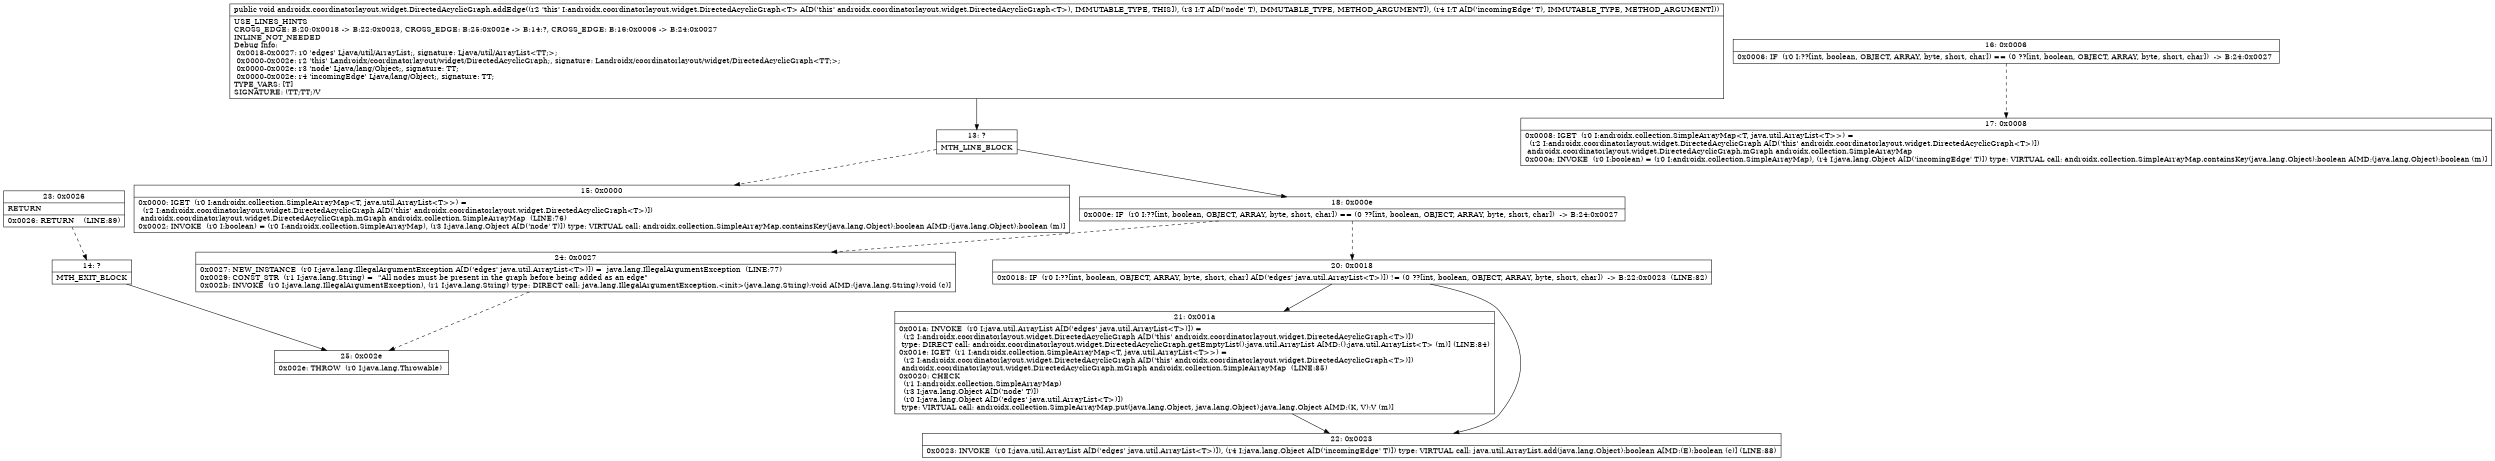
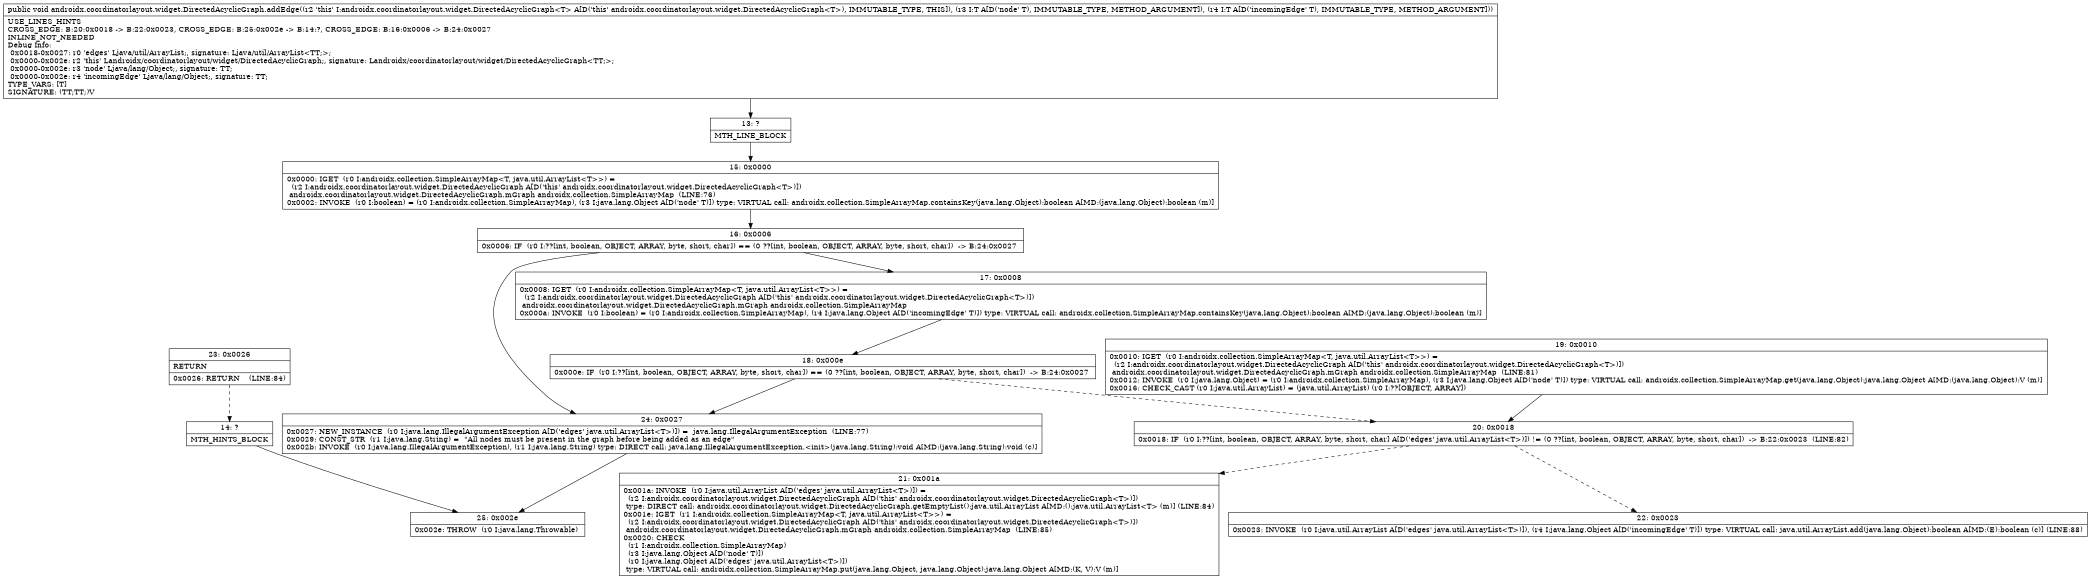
  digraph {
    node [shape=record]
    n1 [label="{13\:\ ?|MTH_LINE_BLOCK\l}"]
    n2 [label="{15\:\ 0x0000|0x0000: IGET  (r0 I:androidx.collection.SimpleArrayMap\<T, java.util.ArrayList\<T\>\>) = \l  (r2 I:androidx.coordinatorlayout.widget.DirectedAcyclicGraph A[D('this' androidx.coordinatorlayout.widget.DirectedAcyclicGraph\<T\>)])\l androidx.coordinatorlayout.widget.DirectedAcyclicGraph.mGraph androidx.collection.SimpleArrayMap  (LINE:76)\l0x0002: INVOKE  (r0 I:boolean) = (r0 I:androidx.collection.SimpleArrayMap), (r3 I:java.lang.Object A[D('node' T)]) type: VIRTUAL call: androidx.collection.SimpleArrayMap.containsKey(java.lang.Object):boolean A[MD:(java.lang.Object):boolean (m)]\l}"]
    n3 [label="{16\:\ 0x0006|0x0006: IF  (r0 I:??[int, boolean, OBJECT, ARRAY, byte, short, char]) == (0 ??[int, boolean, OBJECT, ARRAY, byte, short, char])  \-\> B:24:0x0027 \l}"]
    n4 [label="{17\:\ 0x0008|0x0008: IGET  (r0 I:androidx.collection.SimpleArrayMap\<T, java.util.ArrayList\<T\>\>) = \l  (r2 I:androidx.coordinatorlayout.widget.DirectedAcyclicGraph A[D('this' androidx.coordinatorlayout.widget.DirectedAcyclicGraph\<T\>)])\l androidx.coordinatorlayout.widget.DirectedAcyclicGraph.mGraph androidx.collection.SimpleArrayMap \l0x000a: INVOKE  (r0 I:boolean) = (r0 I:androidx.collection.SimpleArrayMap), (r4 I:java.lang.Object A[D('incomingEdge' T)]) type: VIRTUAL call: androidx.collection.SimpleArrayMap.containsKey(java.lang.Object):boolean A[MD:(java.lang.Object):boolean (m)]\l}"]
    n5 [label="{24\:\ 0x0027|0x0027: NEW_INSTANCE  (r0 I:java.lang.IllegalArgumentException A[D('edges' java.util.ArrayList\<T\>)]) =  java.lang.IllegalArgumentException  (LINE:77)\l0x0029: CONST_STR  (r1 I:java.lang.String) =  \"All nodes must be present in the graph before being added as an edge\" \l0x002b: INVOKE  (r0 I:java.lang.IllegalArgumentException), (r1 I:java.lang.String) type: DIRECT call: java.lang.IllegalArgumentException.\<init\>(java.lang.String):void A[MD:(java.lang.String):void (c)]\l}"]
    n6 [label="{18\:\ 0x000e|0x000e: IF  (r0 I:??[int, boolean, OBJECT, ARRAY, byte, short, char]) == (0 ??[int, boolean, OBJECT, ARRAY, byte, short, char])  \-\> B:24:0x0027 \l}"]
    n7 [label="{25\:\ 0x002e|0x002e: THROW  (r0 I:java.lang.Throwable) \l}"]
    n8 [label="{20\:\ 0x0018|0x0018: IF  (r0 I:??[int, boolean, OBJECT, ARRAY, byte, short, char] A[D('edges' java.util.ArrayList\<T\>)]) != (0 ??[int, boolean, OBJECT, ARRAY, byte, short, char])  \-\> B:22:0x0023  (LINE:82)\l}"]
+   n9 [label="{19\:\ 0x0010|0x0010: IGET  (r0 I:androidx.collection.SimpleArrayMap\<T, java.util.ArrayList\<T\>\>) = \l  (r2 I:androidx.coordinatorlayout.widget.DirectedAcyclicGraph A[D('this' androidx.coordinatorlayout.widget.DirectedAcyclicGraph\<T\>)])\l androidx.coordinatorlayout.widget.DirectedAcyclicGraph.mGraph androidx.collection.SimpleArrayMap  (LINE:81)\l0x0012: INVOKE  (r0 I:java.lang.Object) = (r0 I:androidx.collection.SimpleArrayMap), (r3 I:java.lang.Object A[D('node' T)]) type: VIRTUAL call: androidx.collection.SimpleArrayMap.get(java.lang.Object):java.lang.Object A[MD:(java.lang.Object):V (m)]\l0x0016: CHECK_CAST (r0 I:java.util.ArrayList) = (java.util.ArrayList) (r0 I:??[OBJECT, ARRAY]) \l}"]
    n10 [label="{21\:\ 0x001a|0x001a: INVOKE  (r0 I:java.util.ArrayList A[D('edges' java.util.ArrayList\<T\>)]) = \l  (r2 I:androidx.coordinatorlayout.widget.DirectedAcyclicGraph A[D('this' androidx.coordinatorlayout.widget.DirectedAcyclicGraph\<T\>)])\l type: DIRECT call: androidx.coordinatorlayout.widget.DirectedAcyclicGraph.getEmptyList():java.util.ArrayList A[MD:():java.util.ArrayList\<T\> (m)] (LINE:84)\l0x001e: IGET  (r1 I:androidx.collection.SimpleArrayMap\<T, java.util.ArrayList\<T\>\>) = \l  (r2 I:androidx.coordinatorlayout.widget.DirectedAcyclicGraph A[D('this' androidx.coordinatorlayout.widget.DirectedAcyclicGraph\<T\>)])\l androidx.coordinatorlayout.widget.DirectedAcyclicGraph.mGraph androidx.collection.SimpleArrayMap  (LINE:85)\l0x0020: CHECK  \l  (r1 I:androidx.collection.SimpleArrayMap)\l  (r3 I:java.lang.Object A[D('node' T)])\l  (r0 I:java.lang.Object A[D('edges' java.util.ArrayList\<T\>)])\l type: VIRTUAL call: androidx.collection.SimpleArrayMap.put(java.lang.Object, java.lang.Object):java.lang.Object A[MD:(K, V):V (m)]\l}"]
    n11 [label="{22\:\ 0x0023|0x0023: INVOKE  (r0 I:java.util.ArrayList A[D('edges' java.util.ArrayList\<T\>)]), (r4 I:java.lang.Object A[D('incomingEdge' T)]) type: VIRTUAL call: java.util.ArrayList.add(java.lang.Object):boolean A[MD:(E):boolean (c)] (LINE:88)\l}"]
-   n12 [label="{23\:\ 0x0026|RETURN\l|0x0026: RETURN    (LINE:89)\l}"]
-   n13 [label="{14\:\ ?|MTH_EXIT_BLOCK\l}"]
+   n12 [label="{23\:\ 0x0026|RETURN\l|0x0026: RETURN    (LINE:84)\l}"]
+   n13 [label="{14\:\ ?|MTH_HINTS_BLOCK\l}"]
    n14 [label="{public void androidx.coordinatorlayout.widget.DirectedAcyclicGraph.addEdge((r2 'this' I:androidx.coordinatorlayout.widget.DirectedAcyclicGraph\<T\> A[D('this' androidx.coordinatorlayout.widget.DirectedAcyclicGraph\<T\>), IMMUTABLE_TYPE, THIS]), (r3 I:T A[D('node' T), IMMUTABLE_TYPE, METHOD_ARGUMENT]), (r4 I:T A[D('incomingEdge' T), IMMUTABLE_TYPE, METHOD_ARGUMENT]))  | USE_LINES_HINTS\lCROSS_EDGE: B:20:0x0018 \-\> B:22:0x0023, CROSS_EDGE: B:25:0x002e \-\> B:14:?, CROSS_EDGE: B:16:0x0006 \-\> B:24:0x0027\lINLINE_NOT_NEEDED\lDebug Info:\l  0x0018\-0x0027: r0 'edges' Ljava\/util\/ArrayList;, signature: Ljava\/util\/ArrayList\<TT;\>;\l  0x0000\-0x002e: r2 'this' Landroidx\/coordinatorlayout\/widget\/DirectedAcyclicGraph;, signature: Landroidx\/coordinatorlayout\/widget\/DirectedAcyclicGraph\<TT;\>;\l  0x0000\-0x002e: r3 'node' Ljava\/lang\/Object;, signature: TT;\l  0x0000\-0x002e: r4 'incomingEdge' Ljava\/lang\/Object;, signature: TT;\lTYPE_VARS: [T]\lSIGNATURE: (TT;TT;)V\l}"]
-   n1 -> n2 [style=dashed]
-   n3 -> n4 [style=dashed]
-   n1 -> n6
-   n5 -> n7 [style=dashed]
-   n6 -> n5 [style=dashed]
+   n1 -> n2
+   n2 -> n3
+   n3 -> n4 [style=solid]
+   n3 -> n5
+   n4 -> n6
+   n5 -> n7
+   n6 -> n5
    n6 -> n8 [style=dashed]
-   n8 -> n10 [style=solid]
-   n8 -> n11
-   n10 -> n11
+   n8 -> n10 [style=dashed]
+   n8 -> n11 [style=dashed]
+   n9 -> n8
    n12 -> n13 [style=dashed]
    n13 -> n7
    n14 -> n1
  }
